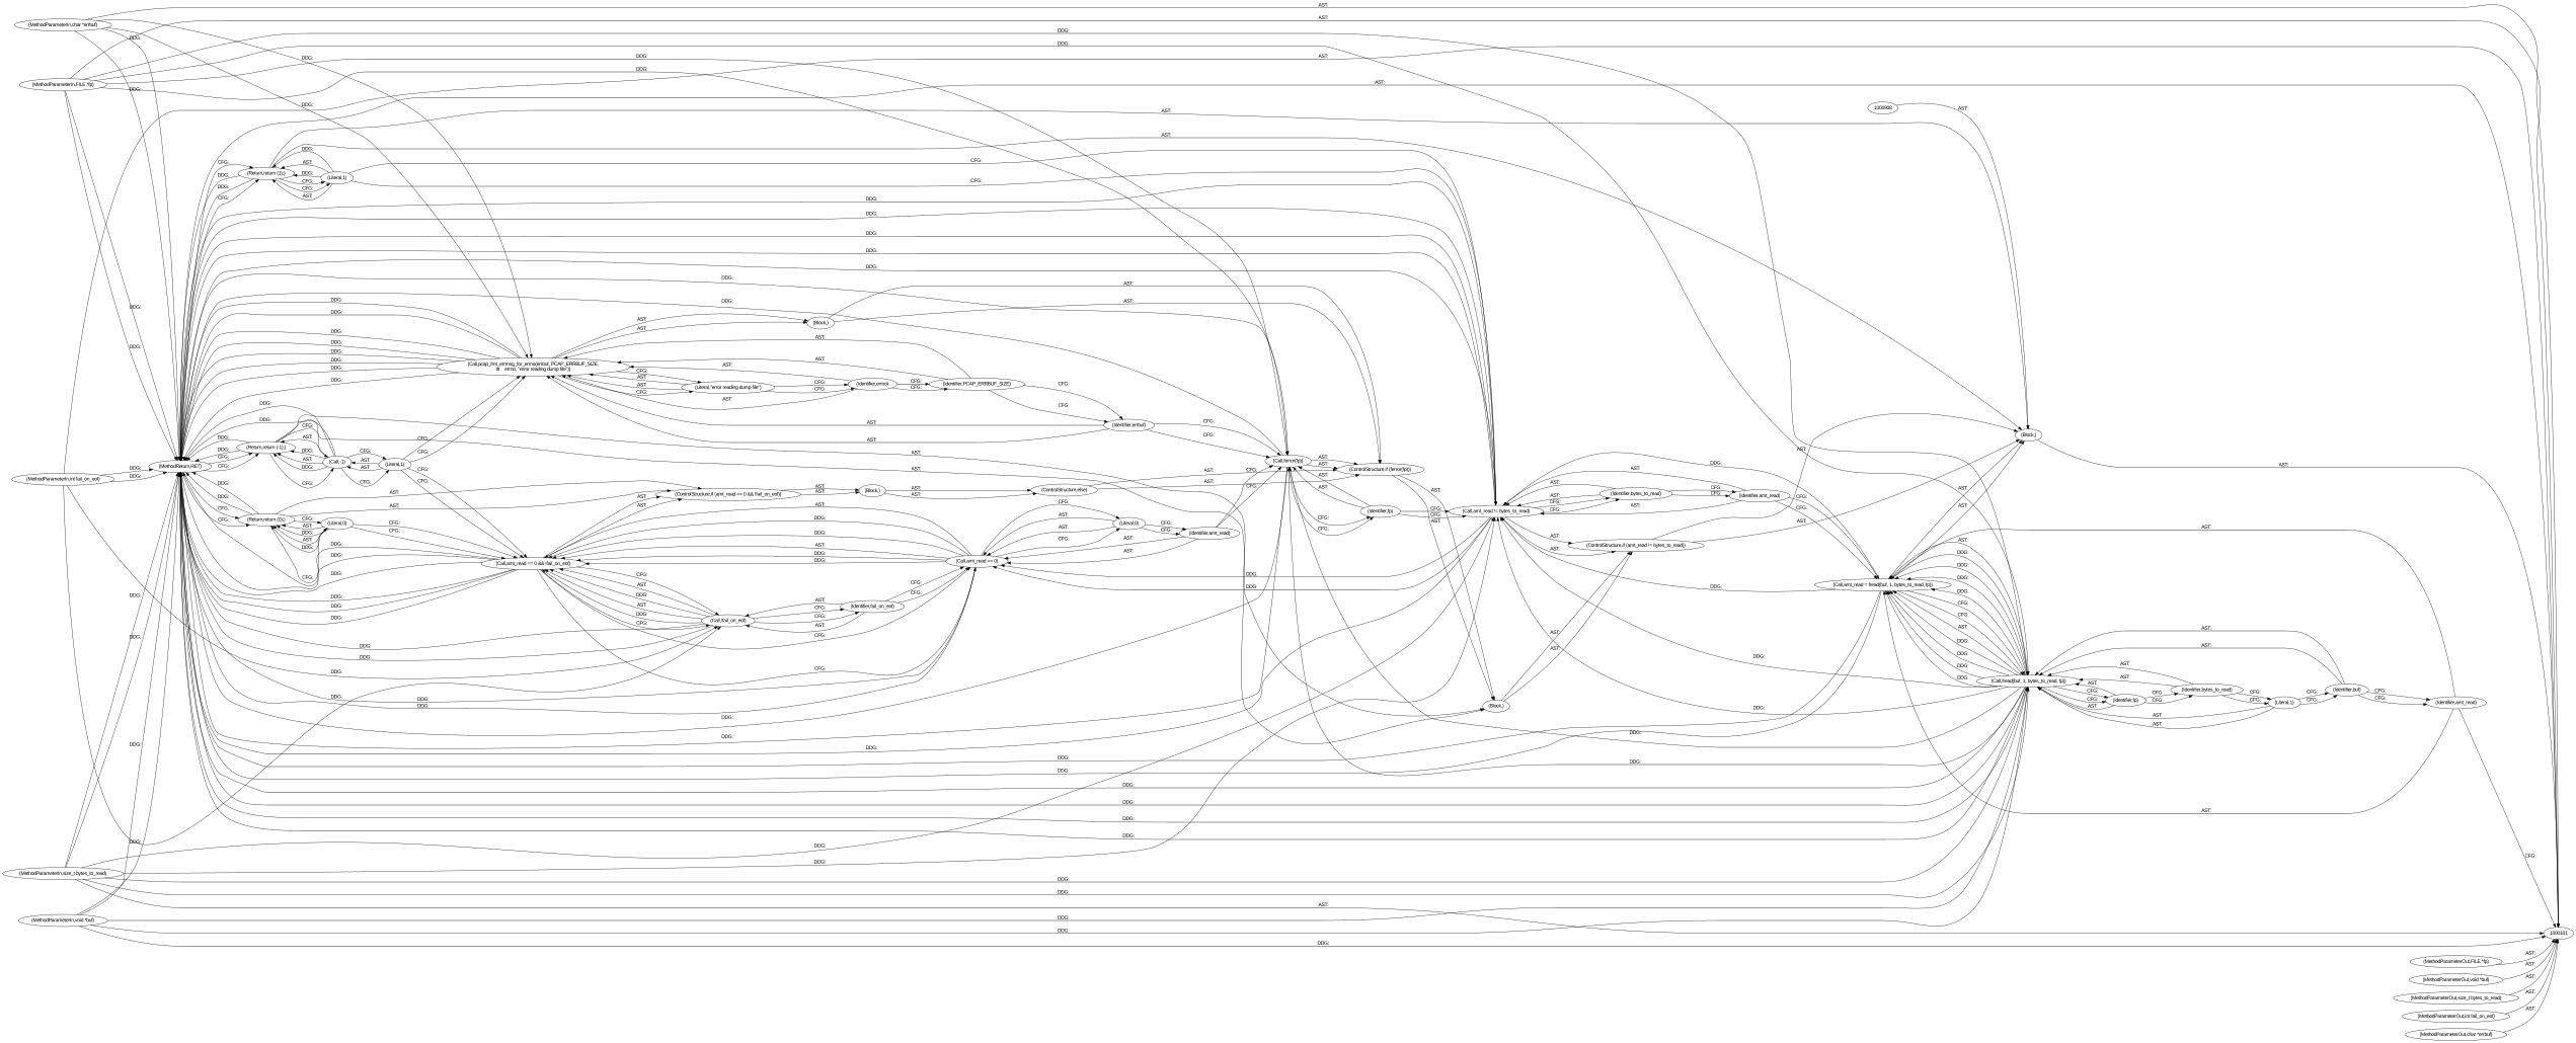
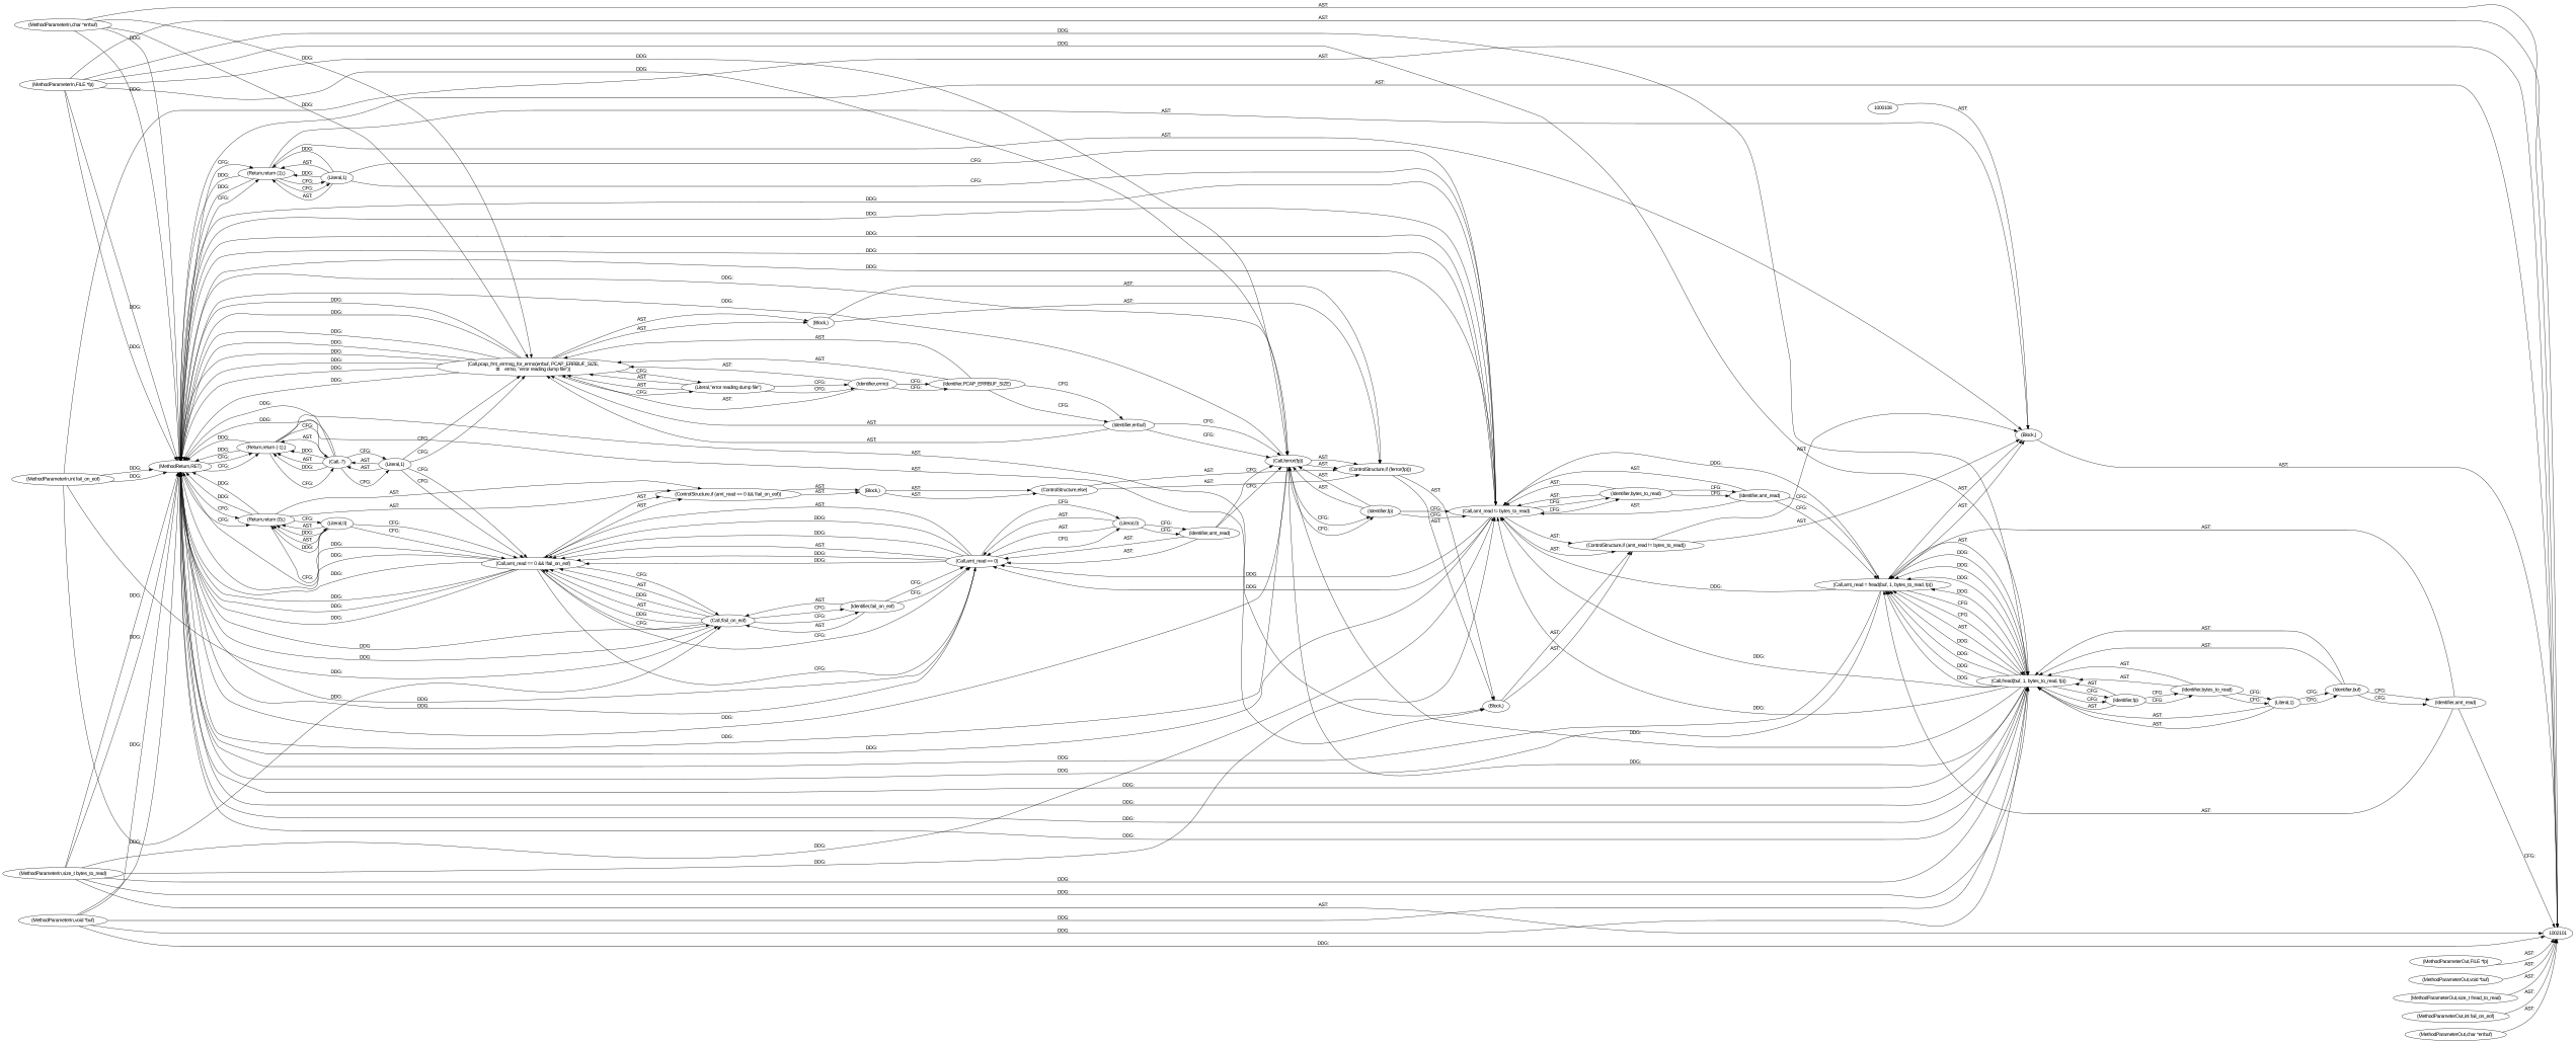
  digraph {
    fontname="Liberation Sans"
    rankdir=LR
    node [fontname="Liberation Sans"]
    edge [fontname="Liberation Sans"]
    n1 [label="(MethodReturn,RET)"]
    n2 [label="(Return,return (0);)"]
    n3 [label="(Return,return (-1);)"]
    n4 [label="(Return,return (1);)"]
-   1000101
+   1000101 [label=1002101]
    n6 [label="(ControlStructure,if (amt_read == 0 && !fail_on_eof))"]
    n7 [label="(Literal,0)"]
-   n8 [label="(Call,-1)"]
+   n8 [label="(Call,-7)"]
    n9 [label="(Block,)"]
    n10 [label="(Literal,1)"]
    n11 [label="(Block,)"]
    n12 [label="(MethodParameterIn,FILE *fp)"]
    n13 [label="(Call,fread(buf, 1, bytes_to_read, fp))"]
    n14 [label="(Call,ferror(fp))"]
    n15 [label="(Call,amt_read != bytes_to_read)"]
    n16 [label="(Call,amt_read = fread(buf, 1, bytes_to_read, fp))"]
    n17 [label="(Identifier,fp)"]
    n18 [label="(ControlStructure,if (ferror(fp)))"]
    n19 [label="(Identifier,fp)"]
    n20 [label="(MethodParameterOut,FILE *fp)"]
    n21 [label="(MethodParameterIn,void *buf)"]
    n22 [label="(MethodParameterOut,void *buf)"]
    n23 [label="(MethodParameterIn,size_t bytes_to_read)"]
    n24 [label="(Call,amt_read == 0)"]
    n25 [label="(ControlStructure,if (amt_read != bytes_to_read))"]
    n26 [label="(Identifier,bytes_to_read)"]
-   n27 [label="(MethodParameterOut,size_t bytes_to_read)"]
+   n27 [label="(MethodParameterOut,size_t fread_to_read)"]
    n28 [label="(MethodParameterIn,int fail_on_eof)"]
    n29 [label="(Call,!fail_on_eof)"]
    n30 [label="(Identifier,fail_on_eof)"]
    n31 [label="(Call,amt_read == 0 && !fail_on_eof)"]
    n32 [label="(MethodParameterOut,int fail_on_eof)"]
    n33 [label="(Literal,\"error reading dump file\")"]
    n34 [label="(Identifier,errno)"]
    n35 [label="(Call,pcap_fmt_errmsg_for_errno(errbuf, PCAP_ERRBUF_SIZE,\n\t\t\t    errno, \"error reading dump file\"))"]
    n36 [label="(Identifier,PCAP_ERRBUF_SIZE)"]
    n37 [label="(Block,)"]
    n38 [label="(Identifier,errbuf)"]
    n39 [label="(ControlStructure,else)"]
    n40 [label="(Block,)"]
    n41 [label="(Literal,0)"]
    n42 [label="(Identifier,amt_read)"]
    n43 [label="(Literal,1)"]
    n44 [label="(MethodParameterIn,char *errbuf)"]
    n45 [label="(MethodParameterOut,char *errbuf)"]
    n46 [label="(Identifier,amt_read)"]
    n47 [label="(Identifier,bytes_to_read)"]
    n48 [label="(Identifier,buf)"]
    n49 [label="(Literal,1)"]
    n50 [label="(Identifier,amt_read)"]
-   1000108 [label=1000908]
+   1000108
    n1 -> n2 [label="CFG: "]
    n1 -> n2 [label="CFG: "]
    n1 -> n3 [label="CFG: "]
    n1 -> n3 [label="CFG: "]
    n1 -> n4 [label="CFG: "]
    n1 -> n4 [label="CFG: "]
    n1 -> 1000101 [label="AST: "]
    n2 -> n1 [label="DDG: "]
    n2 -> n1 [label="DDG: "]
    n2 -> n6 [label="AST: "]
    n2 -> n6 [label="AST: "]
    n2 -> n7 [label="CFG: "]
    n2 -> n7 [label="CFG: "]
    n3 -> n1 [label="DDG: "]
    n3 -> n1 [label="DDG: "]
    n3 -> n8 [label="CFG: "]
    n3 -> n8 [label="CFG: "]
    n3 -> n9 [label="AST: "]
    n3 -> n9 [label="AST: "]
    n4 -> n1 [label="DDG: "]
    n4 -> n1 [label="DDG: "]
    n4 -> n10 [label="CFG: "]
    n4 -> n10 [label="CFG: "]
    n4 -> n11 [label="AST: "]
    n4 -> n11 [label="AST: "]
    n6 -> n40 [label="AST: "]
    n6 -> n40 [label="AST: "]
    n7 -> n2 [label="AST: "]
    n7 -> n2 [label="DDG: "]
    n7 -> n2 [label="AST: "]
    n7 -> n2 [label="DDG: "]
    n7 -> n31 [label="CFG: "]
    n7 -> n31 [label="CFG: "]
    n8 -> n1 [label="DDG: "]
    n8 -> n1 [label="DDG: "]
    n8 -> n3 [label="AST: "]
    n8 -> n3 [label="DDG: "]
    n8 -> n3 [label="AST: "]
    n8 -> n3 [label="DDG: "]
    n8 -> n43 [label="CFG: "]
    n8 -> n43 [label="CFG: "]
    n9 -> n25 [label="AST: "]
    n9 -> n25 [label="AST: "]
    n10 -> n4 [label="AST: "]
    n10 -> n4 [label="DDG: "]
    n10 -> n4 [label="AST: "]
    n10 -> n4 [label="DDG: "]
    n10 -> n15 [label="CFG: "]
    n10 -> n15 [label="CFG: "]
    n11 -> 1000101 [label="AST: "]
    n12 -> n1 [label="DDG: "]
    n12 -> n1 [label="DDG: "]
    n12 -> 1000101 [label="AST: "]
    n12 -> n13 [label="DDG: "]
    n12 -> n13 [label="DDG: "]
    n12 -> n14 [label="DDG: "]
    n12 -> n14 [label="DDG: "]
    n13 -> n1 [label="DDG: "]
    n13 -> n1 [label="DDG: "]
    n13 -> n1 [label="DDG: "]
    n13 -> n1 [label="DDG: "]
    n13 -> n14 [label="DDG: "]
    n13 -> n14 [label="DDG: "]
    n13 -> n15 [label="DDG: "]
    n13 -> n15 [label="DDG: "]
    n13 -> n16 [label="AST: "]
    n13 -> n16 [label="DDG: "]
    n13 -> n16 [label="DDG: "]
    n13 -> n16 [label="DDG: "]
    n13 -> n16 [label="DDG: "]
    n13 -> n16 [label="AST: "]
    n13 -> n16 [label="DDG: "]
    n13 -> n16 [label="DDG: "]
    n13 -> n16 [label="DDG: "]
    n13 -> n16 [label="DDG: "]
    n13 -> n17 [label="CFG: "]
    n13 -> n17 [label="CFG: "]
    n14 -> n1 [label="DDG: "]
    n14 -> n1 [label="DDG: "]
    n14 -> n1 [label="DDG: "]
    n14 -> n1 [label="DDG: "]
    n14 -> n18 [label="AST: "]
    n14 -> n18 [label="AST: "]
    n14 -> n19 [label="CFG: "]
    n14 -> n19 [label="CFG: "]
    n15 -> n1 [label="DDG: "]
    n15 -> n1 [label="DDG: "]
    n15 -> n1 [label="DDG: "]
    n15 -> n1 [label="DDG: "]
    n15 -> n1 [label="DDG: "]
    n15 -> n1 [label="DDG: "]
    n15 -> n24 [label="DDG: "]
    n15 -> n24 [label="DDG: "]
    n15 -> n25 [label="AST: "]
    n15 -> n25 [label="AST: "]
    n15 -> n26 [label="CFG: "]
    n15 -> n26 [label="CFG: "]
    n16 -> n1 [label="DDG: "]
    n16 -> n1 [label="DDG: "]
    n16 -> n11 [label="AST: "]
    n16 -> n11 [label="AST: "]
    n16 -> n13 [label="CFG: "]
    n16 -> n13 [label="CFG: "]
    n16 -> n15 [label="DDG: "]
    n16 -> n15 [label="DDG: "]
    n17 -> n13 [label="AST: "]
    n17 -> n13 [label="AST: "]
    n17 -> n47 [label="CFG: "]
    n17 -> n47 [label="CFG: "]
    n18 -> n9 [label="AST: "]
    n18 -> n9 [label="AST: "]
    n19 -> n14 [label="AST: "]
    n19 -> n14 [label="AST: "]
    n19 -> n15 [label="CFG: "]
    n19 -> n15 [label="CFG: "]
    n20 -> 1000101 [label="AST: "]
    n21 -> n1 [label="DDG: "]
    n21 -> n1 [label="DDG: "]
    n21 -> 1000101 [label="DDG: "]
    n21 -> n13 [label="DDG: "]
    n21 -> n13 [label="DDG: "]
    n22 -> 1000101 [label="AST: "]
    n23 -> n1 [label="DDG: "]
    n23 -> n1 [label="DDG: "]
    n23 -> 1000101 [label="AST: "]
    n23 -> n13 [label="DDG: "]
    n23 -> n13 [label="DDG: "]
    n23 -> n15 [label="DDG: "]
    n23 -> n15 [label="DDG: "]
    n24 -> n1 [label="DDG: "]
    n24 -> n1 [label="DDG: "]
    n24 -> n31 [label="AST: "]
    n24 -> n31 [label="DDG: "]
    n24 -> n31 [label="DDG: "]
    n24 -> n31 [label="AST: "]
    n24 -> n31 [label="DDG: "]
    n24 -> n31 [label="DDG: "]
    n24 -> n41 [label="CFG: "]
    n24 -> n41 [label="CFG: "]
    n25 -> n11 [label="AST: "]
    n25 -> n11 [label="AST: "]
    n26 -> n15 [label="AST: "]
    n26 -> n15 [label="AST: "]
    n26 -> n50 [label="CFG: "]
    n26 -> n50 [label="CFG: "]
    n27 -> 1000101 [label="AST: "]
    n28 -> n1 [label="DDG: "]
    n28 -> n1 [label="DDG: "]
    n28 -> 1000101 [label="AST: "]
    n28 -> n29 [label="DDG: "]
    n28 -> n29 [label="DDG: "]
    n29 -> n1 [label="DDG: "]
    n29 -> n1 [label="DDG: "]
    n29 -> n30 [label="CFG: "]
    n29 -> n30 [label="CFG: "]
    n29 -> n31 [label="AST: "]
    n29 -> n31 [label="DDG: "]
    n29 -> n31 [label="AST: "]
    n29 -> n31 [label="DDG: "]
    n30 -> n24 [label="CFG: "]
    n30 -> n24 [label="CFG: "]
    n30 -> n29 [label="AST: "]
    n30 -> n29 [label="AST: "]
    n31 -> n1 [label="DDG: "]
    n31 -> n1 [label="DDG: "]
    n31 -> n1 [label="DDG: "]
    n31 -> n1 [label="DDG: "]
    n31 -> n1 [label="DDG: "]
    n31 -> n1 [label="DDG: "]
    n31 -> n6 [label="AST: "]
    n31 -> n6 [label="AST: "]
    n31 -> n24 [label="CFG: "]
    n31 -> n24 [label="CFG: "]
    n31 -> n29 [label="CFG: "]
    n31 -> n29 [label="CFG: "]
    n32 -> 1000101 [label="AST: "]
    n33 -> n34 [label="CFG: "]
    n33 -> n34 [label="CFG: "]
    n33 -> n35 [label="AST: "]
    n33 -> n35 [label="AST: "]
    n34 -> n35 [label="AST: "]
    n34 -> n35 [label="AST: "]
    n34 -> n36 [label="CFG: "]
    n34 -> n36 [label="CFG: "]
    n35 -> n1 [label="DDG: "]
    n35 -> n1 [label="DDG: "]
    n35 -> n1 [label="DDG: "]
    n35 -> n1 [label="DDG: "]
    n35 -> n1 [label="DDG: "]
    n35 -> n1 [label="DDG: "]
    n35 -> n1 [label="DDG: "]
    n35 -> n1 [label="DDG: "]
    n35 -> n33 [label="CFG: "]
    n35 -> n33 [label="CFG: "]
    n35 -> n37 [label="AST: "]
    n35 -> n37 [label="AST: "]
    n36 -> n35 [label="AST: "]
    n36 -> n35 [label="AST: "]
    n36 -> n38 [label="CFG: "]
    n36 -> n38 [label="CFG: "]
    n37 -> n18 [label="AST: "]
    n37 -> n18 [label="AST: "]
    n38 -> n14 [label="CFG: "]
    n38 -> n14 [label="CFG: "]
    n38 -> n35 [label="AST: "]
    n38 -> n35 [label="AST: "]
    n39 -> n18 [label="AST: "]
    n39 -> n18 [label="AST: "]
    n40 -> n39 [label="AST: "]
    n40 -> n39 [label="AST: "]
    n41 -> n24 [label="AST: "]
    n41 -> n24 [label="AST: "]
    n41 -> n42 [label="CFG: "]
    n41 -> n42 [label="CFG: "]
    n42 -> n14 [label="CFG: "]
    n42 -> n14 [label="CFG: "]
    n42 -> n24 [label="AST: "]
    n42 -> n24 [label="AST: "]
    n43 -> n8 [label="AST: "]
    n43 -> n8 [label="AST: "]
    n43 -> n31 [label="CFG: "]
    n43 -> n31 [label="CFG: "]
    n43 -> n35 [label="CFG: "]
    n43 -> n35 [label="CFG: "]
    n44 -> n1 [label="DDG: "]
    n44 -> n1 [label="DDG: "]
    n44 -> 1000101 [label="AST: "]
    n44 -> n35 [label="DDG: "]
    n44 -> n35 [label="DDG: "]
    n45 -> 1000101 [label="AST: "]
    n46 -> 1000101 [label="CFG: "]
    n46 -> n16 [label="AST: "]
    n46 -> n16 [label="AST: "]
    n47 -> n13 [label="AST: "]
    n47 -> n13 [label="AST: "]
    n47 -> n49 [label="CFG: "]
    n47 -> n49 [label="CFG: "]
    n48 -> n13 [label="AST: "]
    n48 -> n13 [label="AST: "]
    n48 -> n46 [label="CFG: "]
    n48 -> n46 [label="CFG: "]
    n49 -> n13 [label="AST: "]
    n49 -> n13 [label="AST: "]
    n49 -> n48 [label="CFG: "]
    n49 -> n48 [label="CFG: "]
    n50 -> n15 [label="AST: "]
    n50 -> n15 [label="AST: "]
    n50 -> n16 [label="CFG: "]
    n50 -> n16 [label="CFG: "]
    1000108 -> n11 [label="AST: "]
  }
